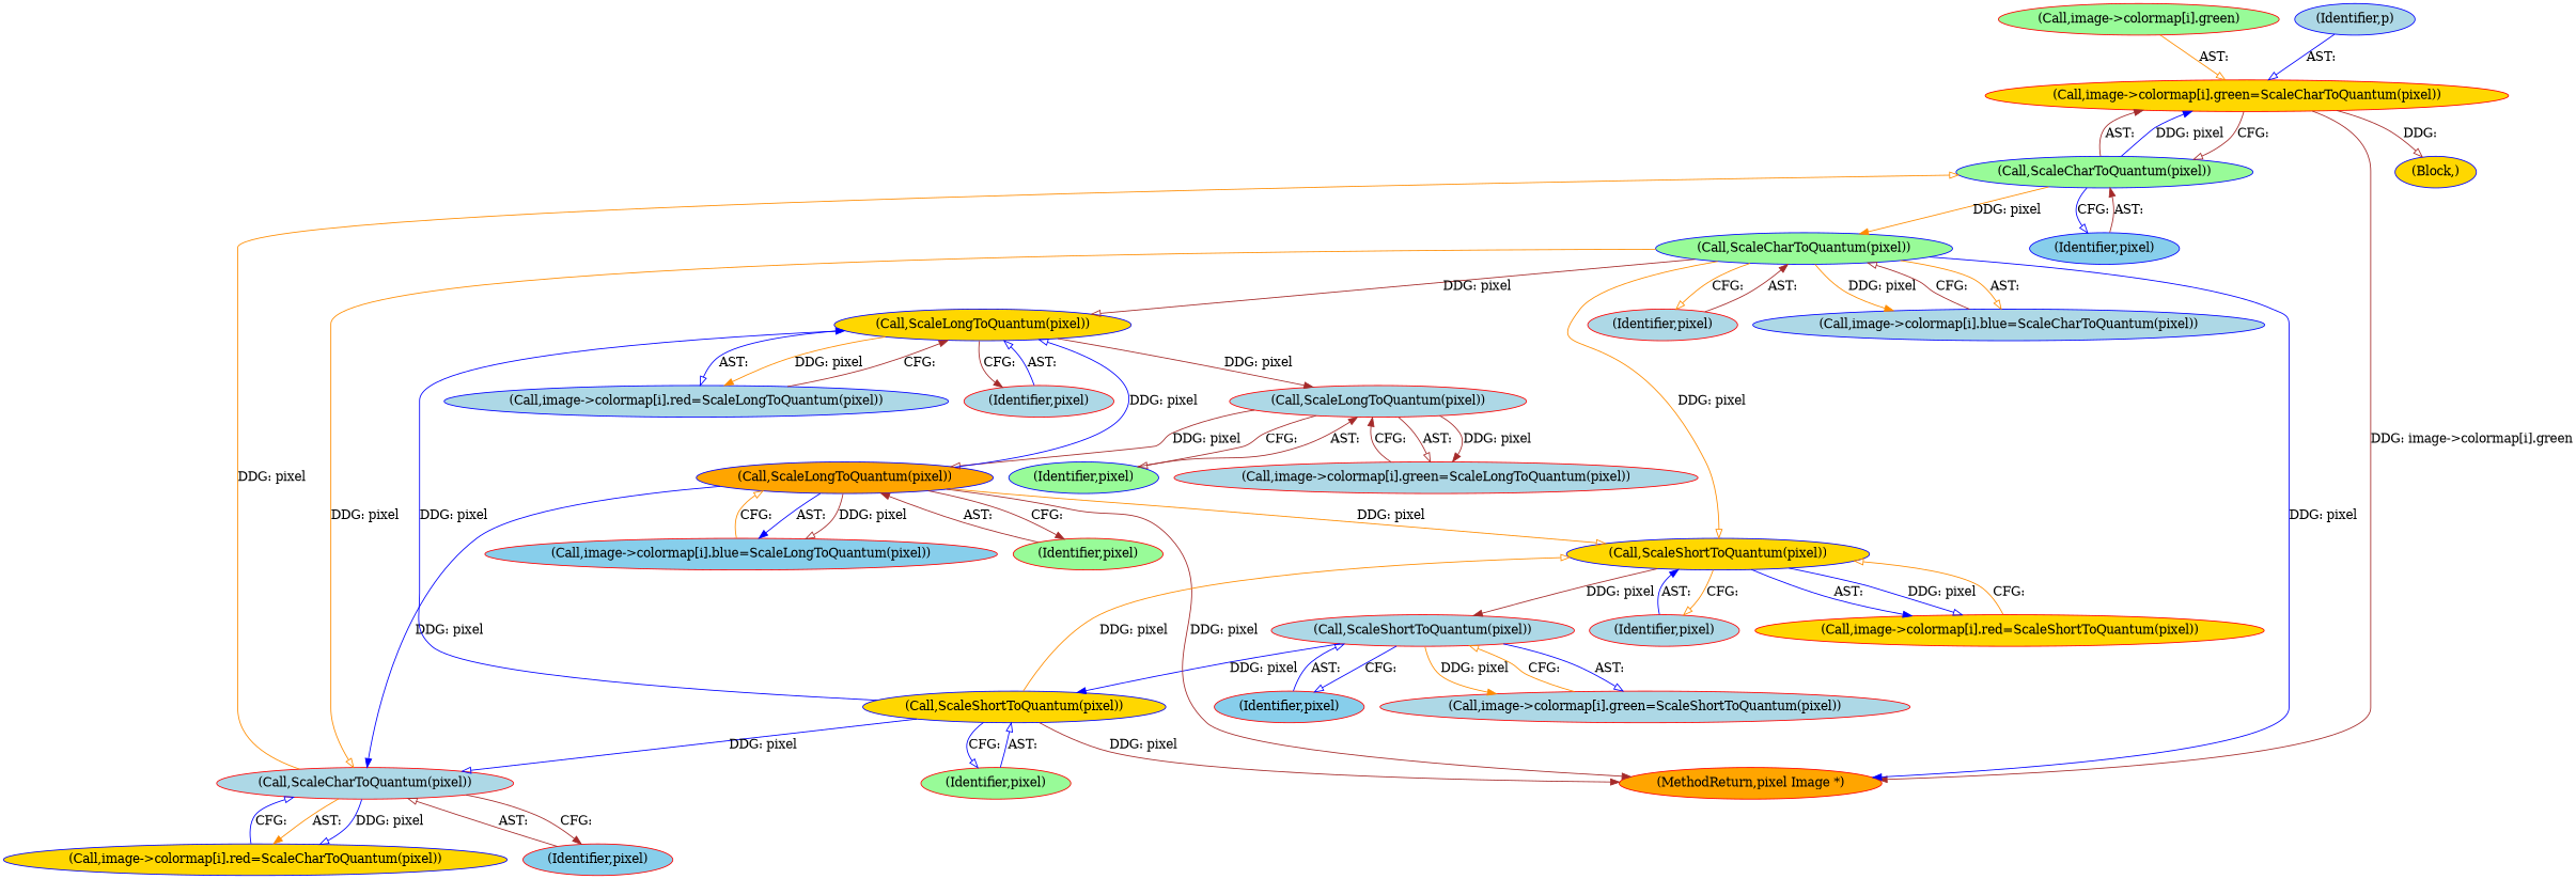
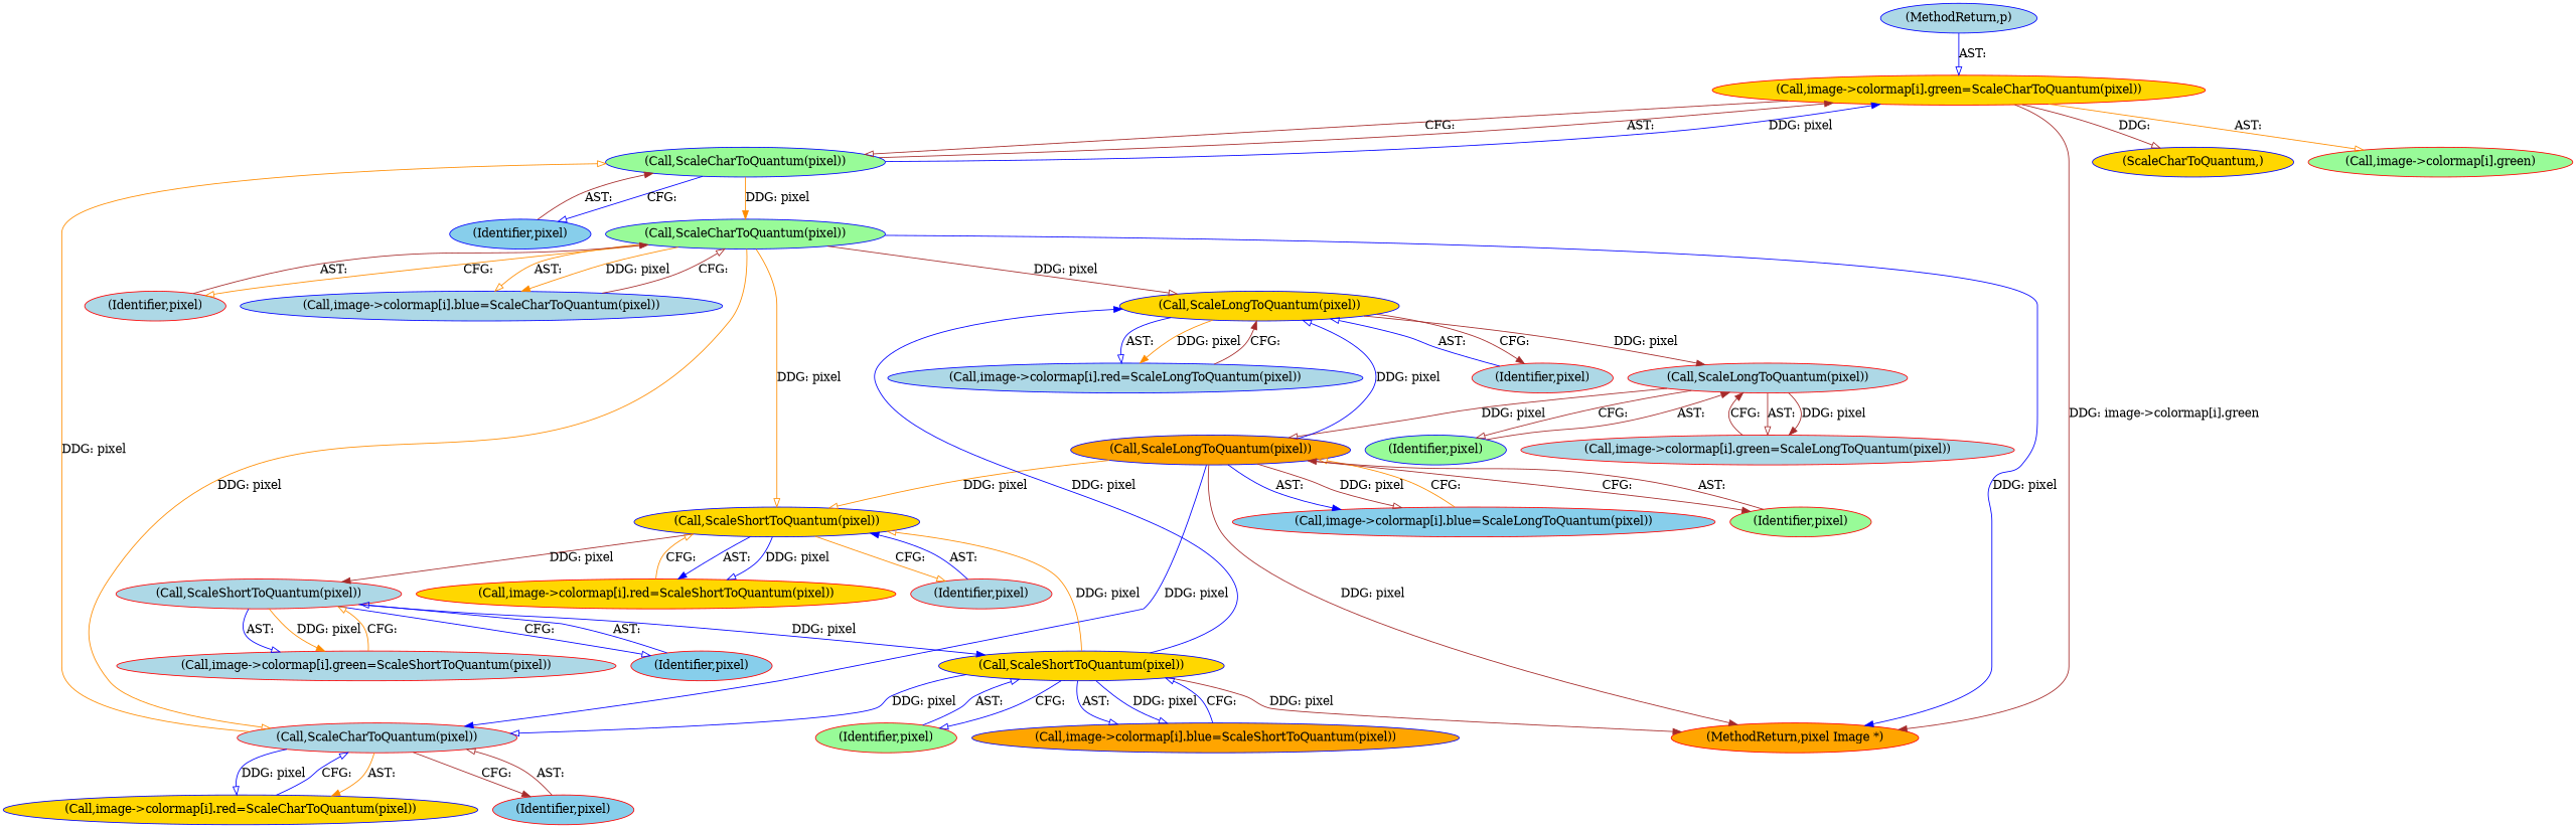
  digraph {
    node [color=red fillcolor=lightblue style=filled]
    edge [arrowhead=onormal color=brown]
    n1 [fillcolor=gold label="(Call,image->colormap[i].green=ScaleCharToQuantum(pixel))"]
    n2 [color=blue fillcolor=palegreen label="(Call,ScaleCharToQuantum(pixel))"]
    n3 [fillcolor=orange label="(MethodReturn,pixel Image *)"]
-   n4 [color=blue fillcolor=gold label="(Block,)"]
+   n4 [color=blue fillcolor=gold label="(ScaleCharToQuantum,)"]
    n5 [color=blue fillcolor=palegreen label="(Call,ScaleCharToQuantum(pixel))"]
    n6 [color=blue fillcolor=skyblue label="(Identifier,pixel)"]
    n7 [label="(Call,ScaleCharToQuantum(pixel))"]
    n8 [color=blue fillcolor=gold label="(Call,ScaleLongToQuantum(pixel))"]
    n9 [color=blue fillcolor=gold label="(Call,ScaleShortToQuantum(pixel))"]
    n10 [label="(Identifier,pixel)"]
    n11 [color=blue label="(Call,image->colormap[i].blue=ScaleCharToQuantum(pixel))"]
    n12 [color=blue fillcolor=gold label="(Call,image->colormap[i].red=ScaleCharToQuantum(pixel))"]
    n13 [fillcolor=skyblue label="(Identifier,pixel)"]
    n14 [label="(Call,ScaleLongToQuantum(pixel))"]
    n15 [color=blue label="(Call,image->colormap[i].red=ScaleLongToQuantum(pixel))"]
    n16 [label="(Identifier,pixel)"]
    n17 [label="(Call,ScaleShortToQuantum(pixel))"]
    n18 [label="(Identifier,pixel)"]
    n19 [fillcolor=gold label="(Call,image->colormap[i].red=ScaleShortToQuantum(pixel))"]
    n20 [color=blue fillcolor=orange label="(Call,ScaleLongToQuantum(pixel))"]
    n21 [fillcolor=skyblue label="(Call,image->colormap[i].blue=ScaleLongToQuantum(pixel))"]
    n22 [fillcolor=palegreen label="(Identifier,pixel)"]
    n23 [color=blue fillcolor=palegreen label="(Identifier,pixel)"]
    n24 [label="(Call,image->colormap[i].green=ScaleLongToQuantum(pixel))"]
    n25 [color=blue fillcolor=gold label="(Call,ScaleShortToQuantum(pixel))"]
    n26 [fillcolor=palegreen label="(Identifier,pixel)"]
+   n27 [color=blue fillcolor=orange label="(Call,image->colormap[i].blue=ScaleShortToQuantum(pixel))"]
    n28 [fillcolor=skyblue label="(Identifier,pixel)"]
    n29 [label="(Call,image->colormap[i].green=ScaleShortToQuantum(pixel))"]
    n30 [fillcolor=palegreen label="(Call,image->colormap[i].green)"]
-   n31 [color=blue label="(Identifier,p)"]
+   n31 [color=blue label="(MethodReturn,p)"]
    n1 -> n2 [label="CFG: "]
    n1 -> n3 [arrowhead=normal label="DDG: image->colormap[i].green"]
    n1 -> n4 [label="DDG: "]
    n2 -> n1 [arrowhead=normal label="AST: "]
    n2 -> n1 [arrowhead=normal color=blue label="DDG: pixel"]
    n2 -> n5 [arrowhead=normal color=darkorange label="DDG: pixel"]
    n2 -> n6 [color=blue label="CFG: "]
    n5 -> n3 [arrowhead=normal color=blue label="DDG: pixel"]
    n5 -> n7 [color=darkorange label="DDG: pixel"]
    n5 -> n8 [label="DDG: pixel"]
    n5 -> n9 [color=darkorange label="DDG: pixel"]
    n5 -> n10 [color=darkorange label="CFG: "]
    n5 -> n11 [color=darkorange label="AST: "]
    n5 -> n11 [arrowhead=normal color=darkorange label="DDG: pixel"]
    n6 -> n2 [arrowhead=normal label="AST: "]
    n7 -> n2 [color=darkorange label="DDG: pixel"]
    n7 -> n12 [arrowhead=normal color=darkorange label="AST: "]
    n7 -> n12 [color=blue label="DDG: pixel"]
    n7 -> n13 [arrowhead=normal label="CFG: "]
    n8 -> n14 [arrowhead=normal label="DDG: pixel"]
    n8 -> n15 [color=blue label="AST: "]
    n8 -> n15 [arrowhead=normal color=darkorange label="DDG: pixel"]
    n8 -> n16 [arrowhead=normal label="CFG: "]
    n9 -> n17 [arrowhead=normal label="DDG: pixel"]
    n9 -> n18 [color=darkorange label="CFG: "]
    n9 -> n19 [arrowhead=normal color=blue label="AST: "]
    n9 -> n19 [color=blue label="DDG: pixel"]
    n10 -> n5 [arrowhead=normal label="AST: "]
    n11 -> n5 [label="CFG: "]
    n12 -> n7 [color=blue label="CFG: "]
    n13 -> n7 [label="AST: "]
    n14 -> n20 [label="DDG: pixel"]
    n14 -> n23 [label="CFG: "]
    n14 -> n24 [label="AST: "]
    n14 -> n24 [arrowhead=normal label="DDG: pixel"]
    n15 -> n8 [arrowhead=normal label="CFG: "]
    n16 -> n8 [color=blue label="AST: "]
    n17 -> n25 [arrowhead=normal color=blue label="DDG: pixel"]
    n17 -> n28 [color=blue label="CFG: "]
    n17 -> n29 [color=blue label="AST: "]
    n17 -> n29 [arrowhead=normal color=darkorange label="DDG: pixel"]
    n18 -> n9 [arrowhead=normal color=blue label="AST: "]
    n19 -> n9 [color=darkorange label="CFG: "]
    n20 -> n3 [arrowhead=normal label="DDG: pixel"]
    n20 -> n7 [arrowhead=normal color=blue label="DDG: pixel"]
    n20 -> n8 [color=blue label="DDG: pixel"]
    n20 -> n9 [color=darkorange label="DDG: pixel"]
    n20 -> n21 [arrowhead=normal color=blue label="AST: "]
    n20 -> n21 [label="DDG: pixel"]
    n20 -> n22 [arrowhead=normal label="CFG: "]
    n21 -> n20 [color=darkorange label="CFG: "]
    n22 -> n20 [arrowhead=normal label="AST: "]
    n23 -> n14 [arrowhead=normal label="AST: "]
    n24 -> n14 [arrowhead=normal label="CFG: "]
    n25 -> n3 [arrowhead=normal label="DDG: pixel"]
    n25 -> n7 [color=blue label="DDG: pixel"]
    n25 -> n8 [arrowhead=normal color=blue label="DDG: pixel"]
    n25 -> n9 [color=darkorange label="DDG: pixel"]
    n25 -> n26 [color=blue label="CFG: "]
+   n25 -> n27 [color=blue label="AST: "]
+   n25 -> n27 [color=blue label="DDG: pixel"]
    n26 -> n25 [color=blue label="AST: "]
+   n27 -> n25 [color=blue label="CFG: "]
    n28 -> n17 [color=blue label="AST: "]
    n29 -> n17 [color=darkorange label="CFG: "]
-   n30 -> n1 [color=darkorange label="AST: "]
+   n1 -> n30 [color=darkorange label="AST: "]
    n31 -> n1 [color=blue label="AST: "]
  }
